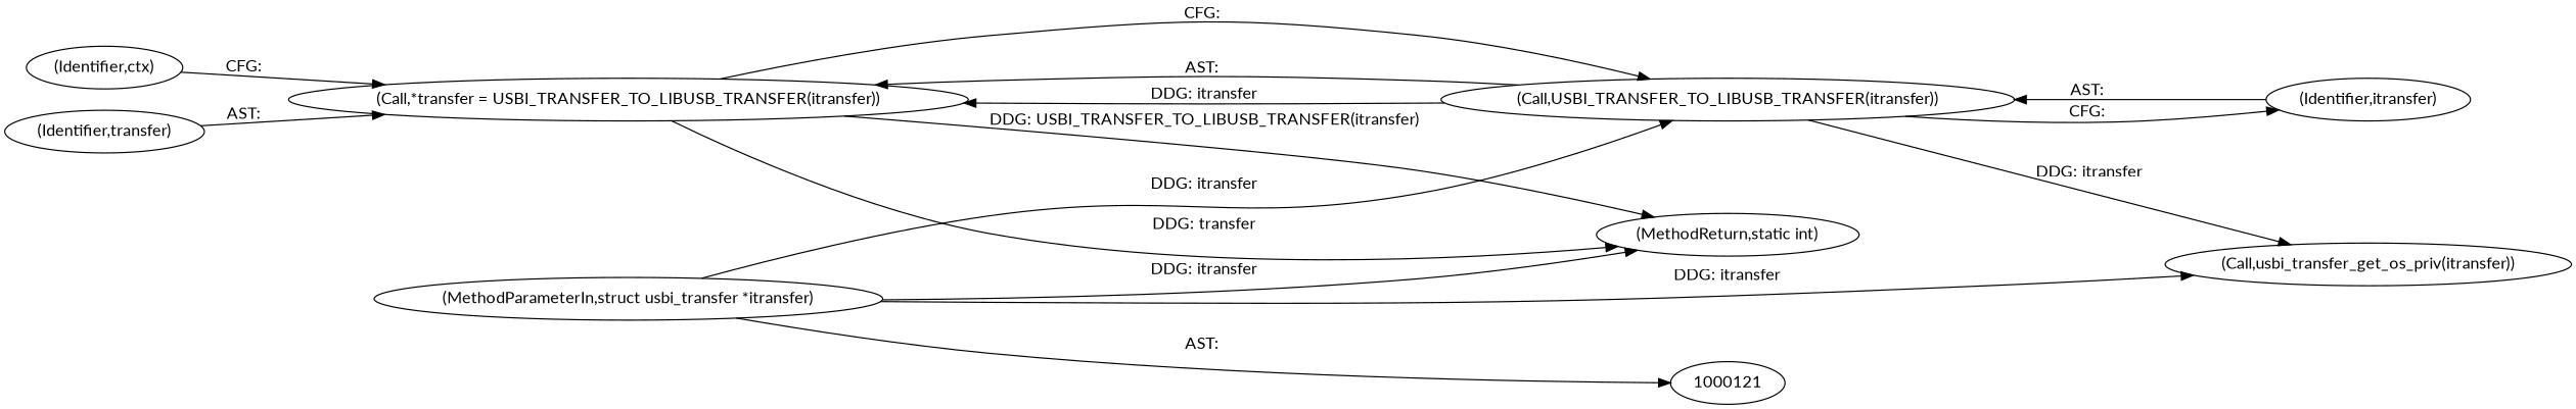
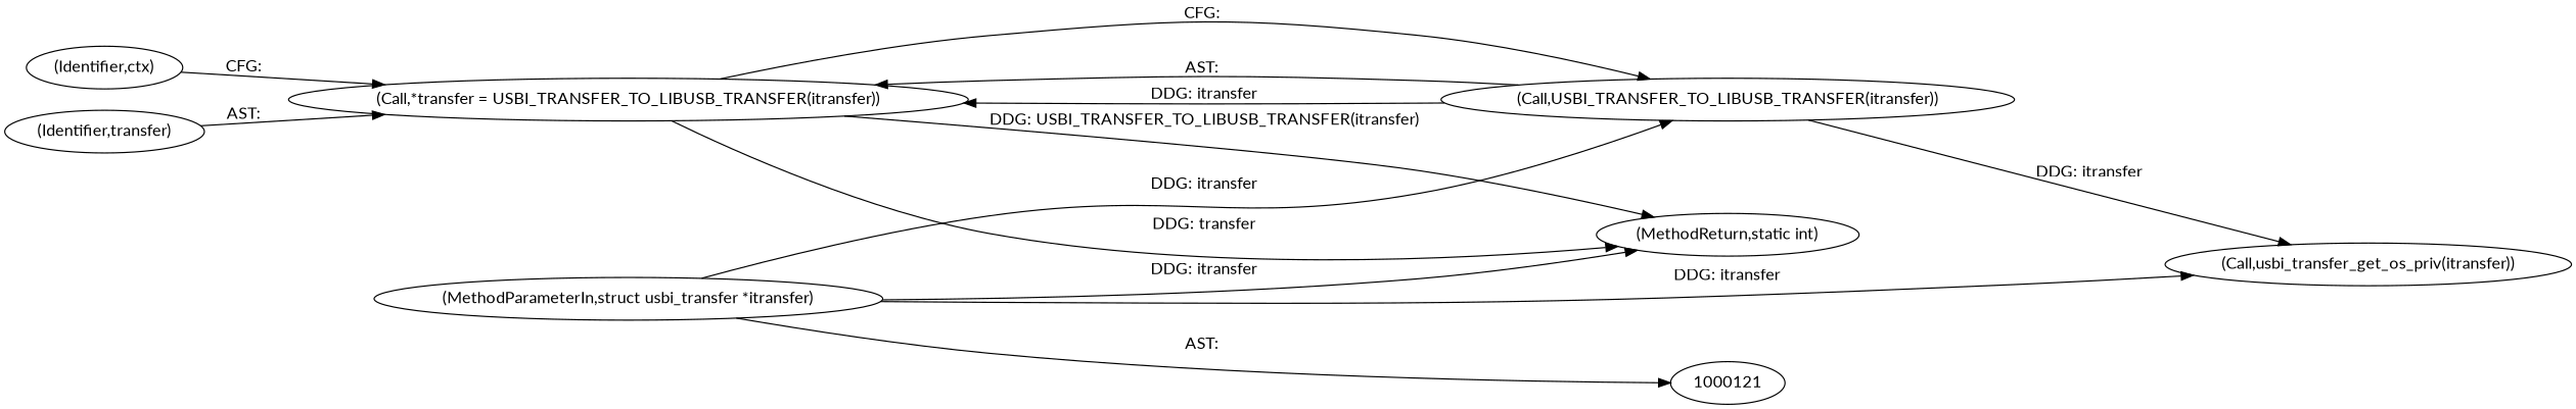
  digraph {
    fontname=Lato
    rankdir=LR
    node [fontname=Lato]
    edge [fontname=Lato]
    n1 [label="(Call,*transfer = USBI_TRANSFER_TO_LIBUSB_TRANSFER(itransfer))"]
    n2 [label="(Call,USBI_TRANSFER_TO_LIBUSB_TRANSFER(itransfer))"]
    n3 [label="(MethodReturn,static int)"]
    n4 [label="(Call,usbi_transfer_get_os_priv(itransfer))"]
-   n5 [label="(Identifier,itransfer)"]
    n6 [label="(MethodParameterIn,struct usbi_transfer *itransfer)"]
    n7 [label=1000121]
    n8 [label="(Identifier,ctx)"]
    n9 [label="(Identifier,transfer)"]
    n1 -> n2 [label="CFG: "]
    n1 -> n3 [label="DDG: transfer"]
    n1 -> n3 [label="DDG: USBI_TRANSFER_TO_LIBUSB_TRANSFER(itransfer)"]
    n2 -> n1 [label="AST: "]
    n2 -> n1 [label="DDG: itransfer"]
    n2 -> n4 [label="DDG: itransfer"]
-   n2 -> n5 [label="CFG: "]
-   n5 -> n2 [label="AST: "]
    n6 -> n2 [label="DDG: itransfer"]
    n6 -> n3 [label="DDG: itransfer"]
    n6 -> n4 [label="DDG: itransfer"]
    n6 -> n7 [label="AST: "]
    n8 -> n1 [label="CFG: "]
    n9 -> n1 [label="AST: "]
  }
